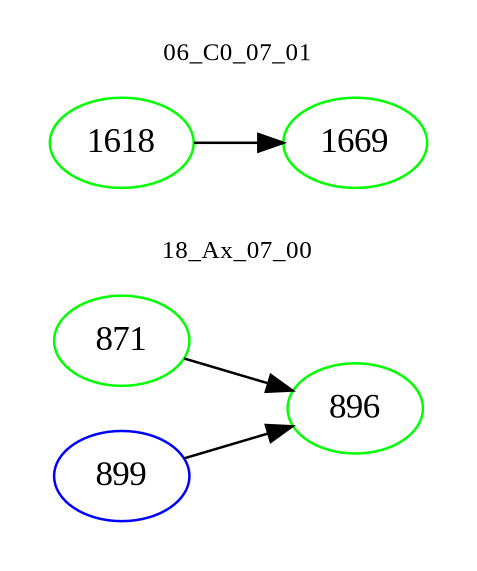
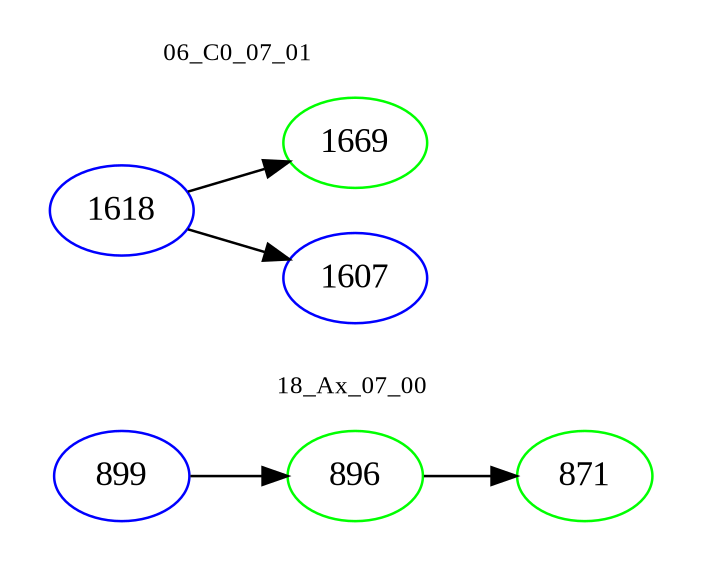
  digraph {
    fontname="Liberation Serif"
    rankdir=LR
    node [color=green fontname="Liberation Serif"]
    edge [color=black fontname="Liberation Serif"]
    n1 [label=896]
    n2 [label=871]
    n3 [color=blue label=899]
-   n4 [label=1618]
+   n4 [color=blue label=1618]
+   n5 [color=blue label=1607]
    n6 [label=1669]
    subgraph cluster_1 {
      color=white
      fontsize=10
      label="18_Ax_07_00"
      n1
      n2
      n3
    }
    subgraph cluster_2 {
      color=white
      fontsize=10
      label="06_C0_07_01"
      n4
+     n5
      n6
    }
-   n2 -> n1
+   n1 -> n2
    n3 -> n1
+   n4 -> n5
    n4 -> n6
  }
